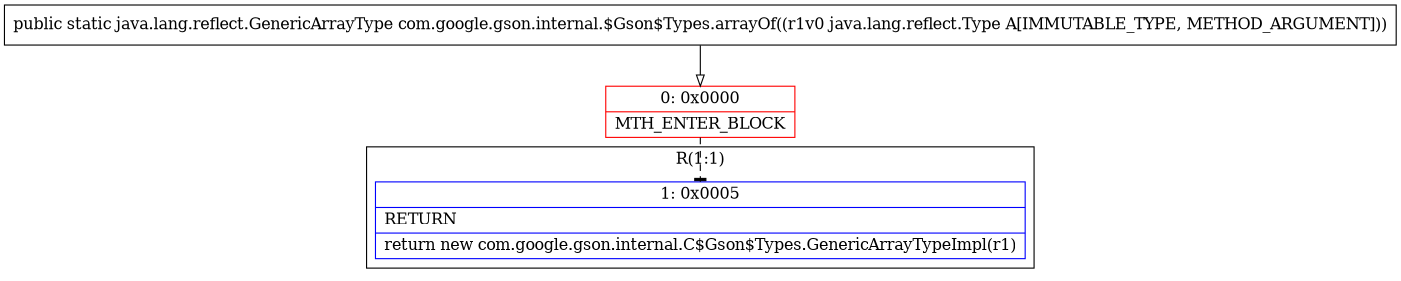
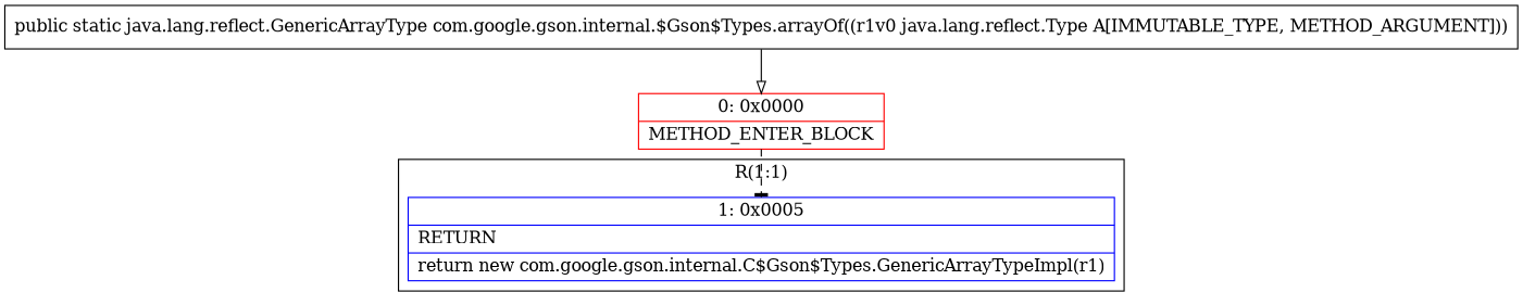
  digraph {
    node [shape=record]
    n1 [color=blue label="{1\:\ 0x0005|RETURN\l|return new com.google.gson.internal.C$Gson$Types.GenericArrayTypeImpl(r1)\l}"]
-   n2 [color=red label="{0\:\ 0x0000|MTH_ENTER_BLOCK\l}"]
+   n2 [color=red label="{0\:\ 0x0000|METHOD_ENTER_BLOCK\l}"]
    n3 [label="{public static java.lang.reflect.GenericArrayType com.google.gson.internal.$Gson$Types.arrayOf((r1v0 java.lang.reflect.Type A[IMMUTABLE_TYPE, METHOD_ARGUMENT])) }"]
    subgraph cluster_1 {
      label="R(1:1)"
      n1
    }
    n2 -> n1 [style=dashed arrowhead=tee]
    n3 -> n2 [style=solid arrowhead=onormal]
  }
